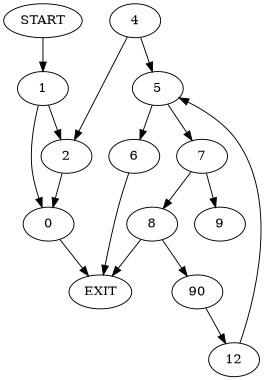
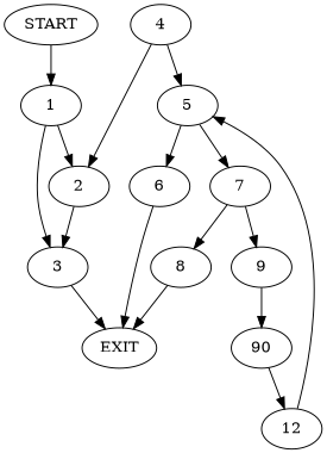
  digraph {
    n1 [label=START]
    1
    2
-   3 [label=0]
+   3
    n5 [label=EXIT]
    4
    5
    6
    7
    8
    9
    n12 [label=90]
    12
    n1 -> 1
    1 -> 2
    1 -> 3
    2 -> 3
    3 -> n5
    4 -> 2
    4 -> 5
    5 -> 6
    5 -> 7
    6 -> n5
    7 -> 8
    7 -> 9
    8 -> n5
-   8 -> n12
+   9 -> n12
    n12 -> 12
    12 -> 5
  }
